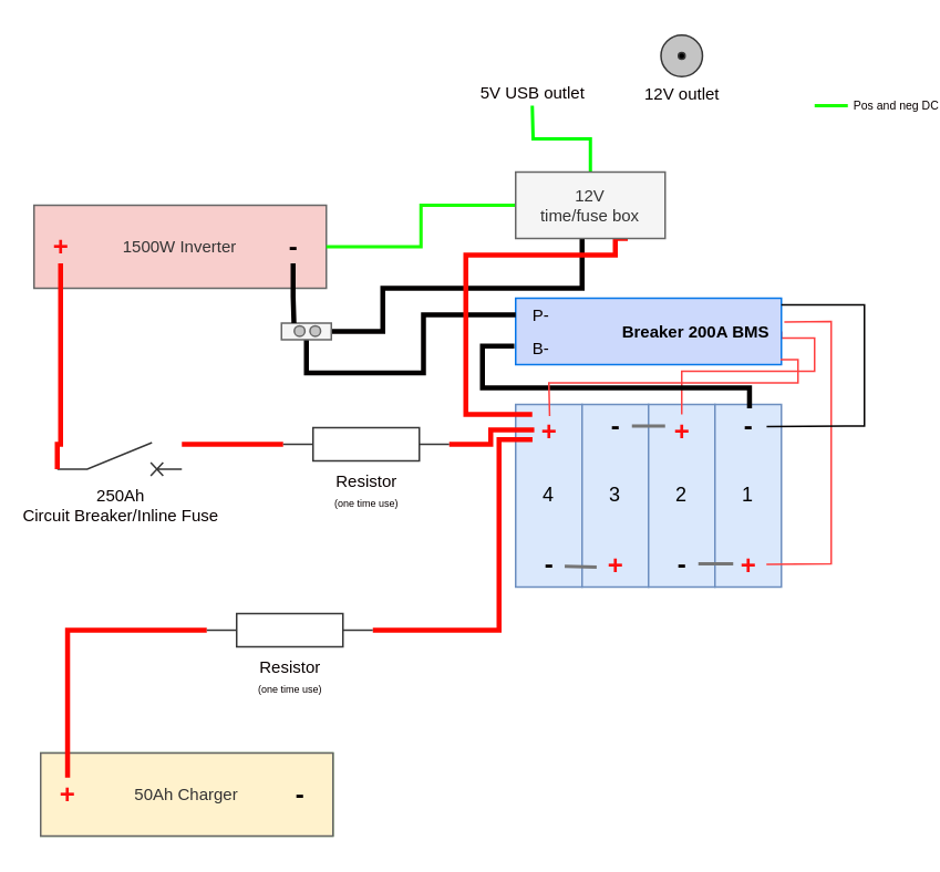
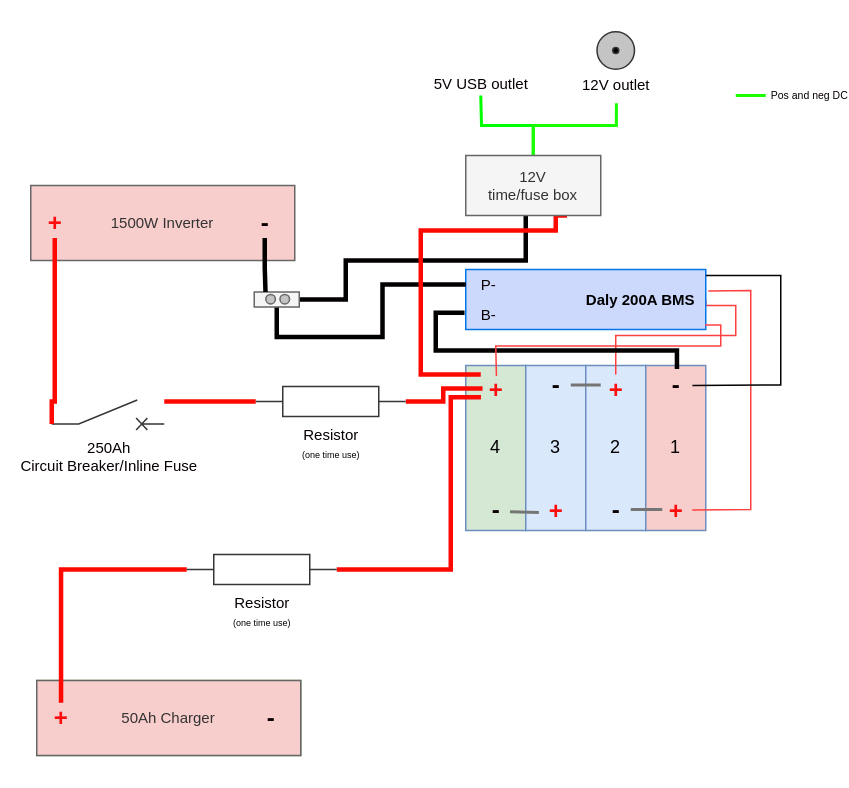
  <mxCell id="0" />
  <mxCell id="1" parent="0" />
  <mxCell id="2" value="" style="group" vertex="1" connectable="0" parent="1"><mxGeometry x="310" y="243" width="40" height="110" as="geometry" /></mxCell>
- <mxCell id="3" value="4" style="rounded=0;whiteSpace=wrap;html=1;fillColor=#dae8fc;strokeColor=#6c8ebf;" vertex="1" parent="2"><mxGeometry width="40" height="110" as="geometry" /></mxCell>
+ <mxCell id="3" value="4" style="rounded=0;whiteSpace=wrap;html=1;fillColor=#d5e8d4;strokeColor=#6c8ebf;" vertex="1" parent="2"><mxGeometry width="40" height="110" as="geometry" /></mxCell>
  <mxCell id="4" value="+" style="text;html=1;align=center;verticalAlign=middle;resizable=0;points=[];autosize=1;strokeColor=none;fillColor=none;fontColor=#FF0D0D;fontStyle=1;fontSize=16;" vertex="1" parent="2"><mxGeometry x="10" y="6" width="20" height="20" as="geometry" /></mxCell>
  <mxCell id="5" value="-" style="text;html=1;align=center;verticalAlign=middle;resizable=0;points=[];autosize=1;strokeColor=none;fillColor=none;fontColor=#080000;fontStyle=1;fontSize=16;" vertex="1" parent="2"><mxGeometry x="10" y="86" width="20" height="20" as="geometry" /></mxCell>
  <mxCell id="6" value="" style="group" vertex="1" connectable="0" parent="1"><mxGeometry x="350" y="243" width="40" height="110" as="geometry" /></mxCell>
  <mxCell id="7" value="3" style="rounded=0;whiteSpace=wrap;html=1;fillColor=#dae8fc;strokeColor=#6c8ebf;" vertex="1" parent="6"><mxGeometry width="40" height="110" as="geometry" /></mxCell>
  <mxCell id="8" value="" style="group" vertex="1" connectable="0" parent="6"><mxGeometry x="10" y="3" width="20" height="104" as="geometry" /></mxCell>
  <mxCell id="9" value="+" style="text;html=1;align=center;verticalAlign=middle;resizable=0;points=[];autosize=1;strokeColor=none;fillColor=none;fontColor=#FF0D0D;fontStyle=1;fontSize=16;" vertex="1" parent="8"><mxGeometry y="84" width="20" height="20" as="geometry" /></mxCell>
  <mxCell id="10" value="-" style="text;html=1;align=center;verticalAlign=middle;resizable=0;points=[];autosize=1;strokeColor=none;fillColor=none;fontColor=#080000;fontStyle=1;fontSize=16;" vertex="1" parent="8"><mxGeometry width="20" height="20" as="geometry" /></mxCell>
  <mxCell id="11" value="" style="group" vertex="1" connectable="0" parent="1"><mxGeometry x="390" y="243" width="40" height="110" as="geometry" /></mxCell>
  <mxCell id="12" value="2" style="rounded=0;whiteSpace=wrap;html=1;fillColor=#dae8fc;strokeColor=#6c8ebf;" vertex="1" parent="11"><mxGeometry width="40" height="110" as="geometry" /></mxCell>
  <mxCell id="13" value="+" style="text;html=1;align=center;verticalAlign=middle;resizable=0;points=[];autosize=1;strokeColor=none;fillColor=none;fontColor=#FF0D0D;fontStyle=1;fontSize=16;" vertex="1" parent="11"><mxGeometry x="10" y="6" width="20" height="20" as="geometry" /></mxCell>
  <mxCell id="14" value="-" style="text;html=1;align=center;verticalAlign=middle;resizable=0;points=[];autosize=1;strokeColor=none;fillColor=none;fontColor=#080000;fontStyle=1;fontSize=16;" vertex="1" parent="11"><mxGeometry x="10" y="86" width="20" height="20" as="geometry" /></mxCell>
  <mxCell id="15" value="" style="group" vertex="1" connectable="0" parent="1"><mxGeometry x="430" y="243" width="40" height="110" as="geometry" /></mxCell>
- <mxCell id="16" value="1" style="rounded=0;whiteSpace=wrap;html=1;fillColor=#dae8fc;strokeColor=#6c8ebf;" vertex="1" parent="15"><mxGeometry width="40" height="110" as="geometry" /></mxCell>
+ <mxCell id="16" value="1" style="rounded=0;whiteSpace=wrap;html=1;fillColor=#f8cecc;strokeColor=#6c8ebf;" vertex="1" parent="15"><mxGeometry width="40" height="110" as="geometry" /></mxCell>
  <mxCell id="17" value="" style="group" vertex="1" connectable="0" parent="15"><mxGeometry x="10" y="3" width="20" height="104" as="geometry" /></mxCell>
  <mxCell id="18" value="+" style="text;html=1;align=center;verticalAlign=middle;resizable=0;points=[];autosize=1;strokeColor=none;fillColor=none;fontColor=#FF0D0D;fontStyle=1;fontSize=16;" vertex="1" parent="17"><mxGeometry y="84" width="20" height="20" as="geometry" /></mxCell>
  <mxCell id="19" value="-" style="text;html=1;align=center;verticalAlign=middle;resizable=0;points=[];autosize=1;strokeColor=none;fillColor=none;fontColor=#080000;fontStyle=1;fontSize=16;" vertex="1" parent="17"><mxGeometry width="20" height="20" as="geometry" /></mxCell>
  <mxCell id="20" value="" style="endArrow=none;html=1;rounded=0;fontSize=16;fontColor=#080000;strokeWidth=2;exitX=0.977;exitY=0.577;exitDx=0;exitDy=0;exitPerimeter=0;entryX=-0.062;entryY=0.546;entryDx=0;entryDy=0;entryPerimeter=0;strokeColor=#757575;" edge="1" parent="1" source="5" target="9"><mxGeometry width="50" height="50" relative="1" as="geometry"><mxPoint x="370" y="403" as="sourcePoint" /><mxPoint x="420" y="353" as="targetPoint" /></mxGeometry></mxCell>
  <mxCell id="21" style="edgeStyle=orthogonalEdgeStyle;rounded=0;orthogonalLoop=1;jettySize=auto;html=1;fontSize=16;fontColor=#080000;strokeColor=#757575;strokeWidth=2;endArrow=none;endFill=0;" edge="1" parent="1" source="10" target="13"><mxGeometry relative="1" as="geometry"><Array as="points"><mxPoint x="400" y="253" /><mxPoint x="400" y="253" /></Array></mxGeometry></mxCell>
  <mxCell id="22" style="edgeStyle=orthogonalEdgeStyle;rounded=0;orthogonalLoop=1;jettySize=auto;html=1;fontSize=16;fontColor=#080000;endArrow=none;endFill=0;strokeColor=#757575;strokeWidth=2;" edge="1" parent="1" source="14" target="18"><mxGeometry relative="1" as="geometry" /></mxCell>
  <mxCell id="23" style="edgeStyle=orthogonalEdgeStyle;rounded=0;orthogonalLoop=1;jettySize=auto;html=1;fontSize=10;fontColor=#080000;endArrow=none;endFill=0;strokeColor=#FF4040;strokeWidth=1;exitX=1;exitY=0.5;exitDx=0;exitDy=0;" edge="1" parent="1" source="24" target="13"><mxGeometry relative="1" as="geometry"><Array as="points"><mxPoint x="490" y="203" /><mxPoint x="490" y="223" /><mxPoint x="410" y="223" /></Array></mxGeometry></mxCell>
- <mxCell id="24" value="&lt;b&gt;Breaker 200A BMS&lt;/b&gt;" style="rounded=0;whiteSpace=wrap;html=1;fontSize=10;fillColor=#CCD9FC;strokeColor=#0576E8;align=right;spacingRight=5;" vertex="1" parent="1"><mxGeometry x="310" y="179" width="160" height="40" as="geometry" /></mxCell>
+ <mxCell id="24" value="&lt;b&gt;Daly 200A BMS&lt;/b&gt;" style="rounded=0;whiteSpace=wrap;html=1;fontSize=10;fillColor=#CCD9FC;strokeColor=#0576E8;align=right;spacingRight=5;" vertex="1" parent="1"><mxGeometry x="310" y="179" width="160" height="40" as="geometry" /></mxCell>
  <mxCell id="25" style="edgeStyle=orthogonalEdgeStyle;rounded=0;orthogonalLoop=1;jettySize=auto;html=1;entryX=0.5;entryY=1;entryDx=0;entryDy=0;fontSize=10;fontColor=#080000;endArrow=none;endFill=0;strokeColor=#030000;strokeWidth=3;" edge="1" parent="1" source="26" target="54"><mxGeometry relative="1" as="geometry" /></mxCell>
  <mxCell id="26" value="P-" style="text;html=1;align=center;verticalAlign=middle;resizable=0;points=[];autosize=1;strokeColor=none;fillColor=none;fontSize=10;fontColor=#080000;" vertex="1" parent="1"><mxGeometry x="310" y="179" width="30" height="20" as="geometry" /></mxCell>
  <mxCell id="27" style="edgeStyle=orthogonalEdgeStyle;rounded=0;orthogonalLoop=1;jettySize=auto;html=1;entryX=0.54;entryY=-0.03;entryDx=0;entryDy=0;entryPerimeter=0;fontSize=10;fontColor=#080000;endArrow=none;endFill=0;strokeColor=#030000;strokeWidth=3;exitX=-0.027;exitY=0.44;exitDx=0;exitDy=0;exitPerimeter=0;" edge="1" parent="1" source="28" target="19"><mxGeometry relative="1" as="geometry"><Array as="points"><mxPoint x="290" y="208" /><mxPoint x="290" y="233" /><mxPoint x="451" y="233" /></Array></mxGeometry></mxCell>
  <mxCell id="28" value="B-" style="text;html=1;align=center;verticalAlign=middle;resizable=0;points=[];autosize=1;strokeColor=none;fillColor=none;fontSize=10;fontColor=#080000;" vertex="1" parent="1"><mxGeometry x="310" y="199" width="30" height="20" as="geometry" /></mxCell>
  <mxCell id="29" value="" style="endArrow=none;html=1;rounded=0;fontSize=10;fontColor=#080000;strokeColor=#FF4040;strokeWidth=1;exitX=1.011;exitY=0.358;exitDx=0;exitDy=0;entryX=1.05;entryY=0.467;entryDx=0;entryDy=0;entryPerimeter=0;exitPerimeter=0;" edge="1" parent="1" source="24" target="18"><mxGeometry width="50" height="50" relative="1" as="geometry"><mxPoint x="430" y="373" as="sourcePoint" /><mxPoint x="500" y="193" as="targetPoint" /><Array as="points"><mxPoint x="500" y="193" /><mxPoint x="500" y="339" /></Array></mxGeometry></mxCell>
  <mxCell id="30" value="" style="endArrow=none;html=1;rounded=0;fontSize=10;fontColor=#080000;strokeColor=#FF4040;strokeWidth=1;entryX=0.997;entryY=0.925;entryDx=0;entryDy=0;exitX=0.523;exitY=0.05;exitDx=0;exitDy=0;exitPerimeter=0;entryPerimeter=0;" edge="1" parent="1" source="4" target="24"><mxGeometry width="50" height="50" relative="1" as="geometry"><mxPoint x="330.46" y="245.94" as="sourcePoint" /><mxPoint x="470" y="220" as="targetPoint" /><Array as="points"><mxPoint x="330" y="230" /><mxPoint x="480" y="230" /><mxPoint x="480" y="216" /></Array></mxGeometry></mxCell>
  <mxCell id="31" value="" style="endArrow=none;html=1;rounded=0;fontSize=10;fontColor=#080000;strokeColor=#030101;strokeWidth=1;exitX=1.056;exitY=0.513;exitDx=0;exitDy=0;exitPerimeter=0;" edge="1" parent="1" source="19"><mxGeometry width="50" height="50" relative="1" as="geometry"><mxPoint x="430" y="283" as="sourcePoint" /><mxPoint x="470" y="183" as="targetPoint" /><Array as="points"><mxPoint x="520" y="256" /><mxPoint x="520" y="183" /></Array></mxGeometry></mxCell>
  <mxCell id="32" style="edgeStyle=orthogonalEdgeStyle;rounded=0;orthogonalLoop=1;jettySize=auto;html=1;entryX=0;entryY=0.5;entryDx=0;entryDy=0;entryPerimeter=0;fontSize=10;fontColor=#080000;endArrow=none;endFill=0;strokeColor=#FF0800;strokeWidth=3;" edge="1" parent="1" source="33" target="40"><mxGeometry relative="1" as="geometry"><Array as="points"><mxPoint x="140" y="267" /><mxPoint x="140" y="267" /></Array></mxGeometry></mxCell>
  <mxCell id="33" value="250Ah&lt;br&gt;Circuit Breaker/Inline Fuse" style="pointerEvents=1;verticalLabelPosition=bottom;shadow=0;dashed=0;align=center;html=1;verticalAlign=top;shape=mxgraph.electrical.electro-mechanical.circuitBreaker2;elSwitchState=off;fontSize=10;fontColor=#080000;strokeColor=#363636;fillColor=none;gradientColor=none;" vertex="1" parent="1"><mxGeometry x="34" y="266" width="75" height="20" as="geometry" /></mxCell>
  <mxCell id="34" value="" style="group" vertex="1" connectable="0" parent="1"><mxGeometry x="20" y="123" width="176" height="50" as="geometry" /></mxCell>
  <mxCell id="35" value="1500W Inverter" style="rounded=0;whiteSpace=wrap;html=1;fontSize=10;fontColor=#333333;strokeColor=#666666;fillColor=#F8CECC;" vertex="1" parent="34"><mxGeometry width="176" height="50" as="geometry" /></mxCell>
  <mxCell id="36" value="-" style="text;html=1;align=center;verticalAlign=middle;resizable=0;points=[];autosize=1;strokeColor=none;fillColor=none;fontColor=#080000;fontStyle=1;fontSize=16;" vertex="1" parent="34"><mxGeometry x="146" y="15" width="20" height="20" as="geometry" /></mxCell>
  <mxCell id="37" value="+" style="text;html=1;align=center;verticalAlign=middle;resizable=0;points=[];autosize=1;strokeColor=none;fillColor=none;fontColor=#FF0D0D;fontStyle=1;fontSize=16;" vertex="1" parent="34"><mxGeometry x="6" y="15" width="20" height="20" as="geometry" /></mxCell>
  <mxCell id="38" style="edgeStyle=orthogonalEdgeStyle;rounded=0;orthogonalLoop=1;jettySize=auto;html=1;fontSize=10;fontColor=#080000;endArrow=none;endFill=0;strokeColor=#FF0800;strokeWidth=3;entryX=0;entryY=0.8;entryDx=0;entryDy=0;" edge="1" parent="1" source="37" target="33"><mxGeometry relative="1" as="geometry"><mxPoint x="30" y="133" as="targetPoint" /><Array as="points"><mxPoint x="36" y="267" /></Array></mxGeometry></mxCell>
  <mxCell id="39" style="edgeStyle=orthogonalEdgeStyle;rounded=0;orthogonalLoop=1;jettySize=auto;html=1;entryX=0.06;entryY=0.47;entryDx=0;entryDy=0;entryPerimeter=0;fontSize=10;fontColor=#080000;endArrow=none;endFill=0;strokeColor=#FF0800;strokeWidth=3;" edge="1" parent="1" source="40" target="4"><mxGeometry relative="1" as="geometry" /></mxCell>
  <mxCell id="40" value="Resistor&lt;br&gt;&lt;font style=&quot;font-size: 6px;&quot;&gt;(one time use)&lt;/font&gt;" style="pointerEvents=1;verticalLabelPosition=bottom;shadow=0;dashed=0;align=center;html=1;verticalAlign=top;shape=mxgraph.electrical.resistors.resistor_1;fontSize=10;fontColor=#080000;strokeColor=#363636;fillColor=none;gradientColor=none;" vertex="1" parent="1"><mxGeometry x="170" y="257" width="100" height="20" as="geometry" /></mxCell>
  <mxCell id="41" value="" style="group;fillColor=#82FFFB;strokeColor=#82b366;" vertex="1" connectable="0" parent="1"><mxGeometry x="24" y="453" width="176" height="50" as="geometry" /></mxCell>
- <mxCell id="42" value="50Ah Charger" style="rounded=0;whiteSpace=wrap;html=1;fontSize=10;fontColor=#333333;strokeColor=#666666;fillColor=#fff2cc;" vertex="1" parent="41"><mxGeometry width="176" height="50" as="geometry" /></mxCell>
+ <mxCell id="42" value="50Ah Charger" style="rounded=0;whiteSpace=wrap;html=1;fontSize=10;fontColor=#333333;strokeColor=#666666;fillColor=#F8CECC;" vertex="1" parent="41"><mxGeometry width="176" height="50" as="geometry" /></mxCell>
  <mxCell id="43" value="+" style="text;html=1;align=center;verticalAlign=middle;resizable=0;points=[];autosize=1;strokeColor=none;fillColor=none;fontColor=#FF0D0D;fontStyle=1;fontSize=16;" vertex="1" parent="41"><mxGeometry x="6" y="15" width="20" height="20" as="geometry" /></mxCell>
  <mxCell id="44" value="-" style="text;html=1;align=center;verticalAlign=middle;resizable=0;points=[];autosize=1;strokeColor=none;fillColor=none;fontColor=#080000;fontStyle=1;fontSize=16;" vertex="1" parent="41"><mxGeometry x="146" y="15" width="20" height="20" as="geometry" /></mxCell>
  <mxCell id="45" style="edgeStyle=orthogonalEdgeStyle;rounded=0;orthogonalLoop=1;jettySize=auto;html=1;entryX=0.007;entryY=0.757;entryDx=0;entryDy=0;entryPerimeter=0;fontSize=6;fontColor=#080000;endArrow=none;endFill=0;strokeColor=#FF0800;strokeWidth=3;exitX=1;exitY=0.5;exitDx=0;exitDy=0;exitPerimeter=0;" edge="1" parent="1" source="47" target="4"><mxGeometry relative="1" as="geometry"><mxPoint x="215" y="379" as="sourcePoint" /><Array as="points"><mxPoint x="300" y="379" /><mxPoint x="300" y="264" /></Array></mxGeometry></mxCell>
  <mxCell id="46" style="edgeStyle=orthogonalEdgeStyle;rounded=0;orthogonalLoop=1;jettySize=auto;html=1;entryX=0;entryY=0.5;entryDx=0;entryDy=0;fontSize=6;fontColor=#080000;endArrow=none;endFill=0;strokeColor=#FF0800;strokeWidth=3;exitX=0.51;exitY=-0.012;exitDx=0;exitDy=0;exitPerimeter=0;entryPerimeter=0;" edge="1" parent="1" source="43" target="47"><mxGeometry relative="1" as="geometry"><mxPoint x="140" y="379" as="targetPoint" /><Array as="points"><mxPoint x="40" y="379" /></Array></mxGeometry></mxCell>
  <mxCell id="47" value="Resistor&lt;br&gt;&lt;font style=&quot;font-size: 6px;&quot;&gt;(one time use)&lt;/font&gt;" style="pointerEvents=1;verticalLabelPosition=bottom;shadow=0;dashed=0;align=center;html=1;verticalAlign=top;shape=mxgraph.electrical.resistors.resistor_1;fontSize=10;fontColor=#080000;strokeColor=#363636;fillColor=none;gradientColor=none;" vertex="1" parent="1"><mxGeometry x="124" y="369" width="100" height="20" as="geometry" /></mxCell>
  <mxCell id="48" style="edgeStyle=orthogonalEdgeStyle;rounded=0;orthogonalLoop=1;jettySize=auto;html=1;entryX=1;entryY=0.5;entryDx=0;entryDy=0;fontSize=10;fontColor=#080000;endArrow=none;endFill=0;strokeColor=#030000;strokeWidth=3;" edge="1" parent="1" source="52" target="54"><mxGeometry relative="1" as="geometry"><Array as="points"><mxPoint x="350" y="173" /><mxPoint x="230" y="173" /><mxPoint x="230" y="199" /></Array></mxGeometry></mxCell>
  <mxCell id="49" style="edgeStyle=orthogonalEdgeStyle;rounded=0;orthogonalLoop=1;jettySize=auto;html=1;shadow=0;fontSize=10;fontColor=#080000;endArrow=none;endFill=0;strokeColor=#FF0800;strokeWidth=3;exitX=0.75;exitY=1;exitDx=0;exitDy=0;" edge="1" parent="1" source="52" target="4"><mxGeometry relative="1" as="geometry"><Array as="points"><mxPoint x="370" y="153" /><mxPoint x="280" y="153" /><mxPoint x="280" y="249" /></Array></mxGeometry></mxCell>
  <mxCell id="50" style="edgeStyle=orthogonalEdgeStyle;rounded=0;orthogonalLoop=1;jettySize=auto;html=1;shadow=0;fontSize=10;fontColor=#080000;endArrow=none;endFill=0;strokeColor=#00FF00;strokeWidth=2;" edge="1" parent="1" source="52"><mxGeometry relative="1" as="geometry"><mxPoint x="320" y="63" as="targetPoint" /></mxGeometry></mxCell>
- <mxCell id="51" style="edgeStyle=orthogonalEdgeStyle;rounded=0;orthogonalLoop=1;jettySize=auto;html=1;shadow=0;fontSize=10;fontColor=#080000;endArrow=none;endFill=0;strokeColor=#1AFF00;strokeWidth=2;" edge="1" parent="1" source="52" target="35"><mxGeometry relative="1" as="geometry" /></mxCell>
+ <mxCell id="51" style="edgeStyle=orthogonalEdgeStyle;rounded=0;orthogonalLoop=1;jettySize=auto;html=1;entryX=0.507;entryY=1.131;entryDx=0;entryDy=0;entryPerimeter=0;shadow=0;fontSize=10;fontColor=#080000;endArrow=none;endFill=0;strokeColor=#1AFF00;strokeWidth=2;" edge="1" parent="1" source="52" target="65"><mxGeometry relative="1" as="geometry" /></mxCell>
  <mxCell id="52" value="12V&lt;br&gt;time/fuse box" style="rounded=0;whiteSpace=wrap;html=1;fontSize=10;fontColor=#333333;strokeColor=#666666;fillColor=#f5f5f5;spacing=6;" vertex="1" parent="1"><mxGeometry x="310" y="103" width="90" height="40" as="geometry" /></mxCell>
  <mxCell id="53" value="" style="group" vertex="1" connectable="0" parent="1"><mxGeometry x="169" y="194" width="30" height="10" as="geometry" /></mxCell>
  <mxCell id="54" value="" style="rounded=0;whiteSpace=wrap;html=1;fontSize=10;fontColor=#333333;strokeColor=#666666;fillColor=#f5f5f5;container=0;" vertex="1" parent="53"><mxGeometry width="30" height="10" as="geometry" /></mxCell>
  <mxCell id="55" value="" style="ellipse;whiteSpace=wrap;html=1;aspect=fixed;fontSize=10;fontColor=#333333;strokeColor=#666666;fillColor=#C4C4C4;container=0;" vertex="1" parent="53"><mxGeometry x="17.143" y="1.6" width="6.4" height="6.4" as="geometry" /></mxCell>
  <mxCell id="56" value="" style="ellipse;whiteSpace=wrap;html=1;aspect=fixed;fontSize=10;fontColor=#333333;strokeColor=#666666;fillColor=#C4C4C4;container=0;" vertex="1" parent="53"><mxGeometry x="7.714" y="1.6" width="6.4" height="6.4" as="geometry" /></mxCell>
  <mxCell id="57" style="edgeStyle=orthogonalEdgeStyle;rounded=0;orthogonalLoop=1;jettySize=auto;html=1;entryX=0.25;entryY=0;entryDx=0;entryDy=0;fontSize=10;fontColor=#080000;endArrow=none;endFill=0;strokeColor=#030000;strokeWidth=3;" edge="1" parent="1" source="36" target="54"><mxGeometry relative="1" as="geometry" /></mxCell>
  <mxCell id="58" value="" style="group" vertex="1" connectable="0" parent="1"><mxGeometry x="310" y="23" width="20" height="30" as="geometry" /></mxCell>
  <mxCell id="59" value="" style="shape=image;html=1;verticalAlign=top;verticalLabelPosition=bottom;labelBackgroundColor=#ffffff;imageAspect=0;aspect=fixed;image=https://cdn1.iconfinder.com/data/icons/bootstrap-vol-5/16/usb-128.png;fontSize=10;fontColor=#080000;strokeColor=#363636;fillColor=#C4C4C4;gradientColor=none;" vertex="1" parent="58"><mxGeometry y="10" width="20" height="20" as="geometry" /></mxCell>
  <mxCell id="60" value="5V USB outlet" style="shape=image;html=1;verticalAlign=top;verticalLabelPosition=bottom;labelBackgroundColor=#ffffff;imageAspect=0;aspect=fixed;image=https://cdn1.iconfinder.com/data/icons/bootstrap-vol-5/16/usb-128.png;fontSize=10;fontColor=#080000;strokeColor=#363636;fillColor=#C4C4C4;gradientColor=none;" vertex="1" parent="58"><mxGeometry width="20" height="20" as="geometry" /></mxCell>
  <mxCell id="61" value="" style="group" vertex="1" connectable="0" parent="1"><mxGeometry x="380" y="20.5" width="60" height="45" as="geometry" /></mxCell>
  <mxCell id="62" value="" style="group;labelPosition=center;verticalLabelPosition=bottom;align=center;verticalAlign=top;" vertex="1" connectable="0" parent="61"><mxGeometry x="17.5" width="25" height="25" as="geometry" /></mxCell>
  <mxCell id="63" value="" style="ellipse;whiteSpace=wrap;html=1;aspect=fixed;fontSize=10;fontColor=#080000;strokeColor=#363636;fillColor=#C4C4C4;gradientColor=none;" vertex="1" parent="62"><mxGeometry width="25" height="25" as="geometry" /></mxCell>
  <mxCell id="64" value="" style="ellipse;whiteSpace=wrap;html=1;aspect=fixed;fontSize=10;fontColor=#080000;strokeColor=#363636;fillColor=#000000;gradientColor=none;" vertex="1" parent="62"><mxGeometry x="10.5" y="10.5" width="4" height="4" as="geometry" /></mxCell>
  <mxCell id="65" value="12V outlet" style="text;html=1;align=center;verticalAlign=middle;resizable=0;points=[];autosize=1;strokeColor=none;fillColor=none;fontSize=10;fontColor=#080000;" vertex="1" parent="61"><mxGeometry y="25" width="60" height="20" as="geometry" /></mxCell>
  <mxCell id="66" value="" style="endArrow=none;html=1;rounded=0;shadow=0;fontSize=10;fontColor=#080000;strokeColor=#1AFF00;strokeWidth=2;" edge="1" parent="1"><mxGeometry width="50" height="50" relative="1" as="geometry"><mxPoint x="490" y="63" as="sourcePoint" /><mxPoint x="510" y="63" as="targetPoint" /><Array as="points"><mxPoint x="500" y="63" /></Array></mxGeometry></mxCell>
  <mxCell id="67" value="Pos and neg DC" style="edgeLabel;html=1;align=center;verticalAlign=middle;resizable=0;points=[];fontSize=7;fontColor=#080000;" vertex="1" connectable="0" parent="66"><mxGeometry x="0.273" y="-1" relative="1" as="geometry"><mxPoint x="35" y="-1" as="offset" /></mxGeometry></mxCell>
